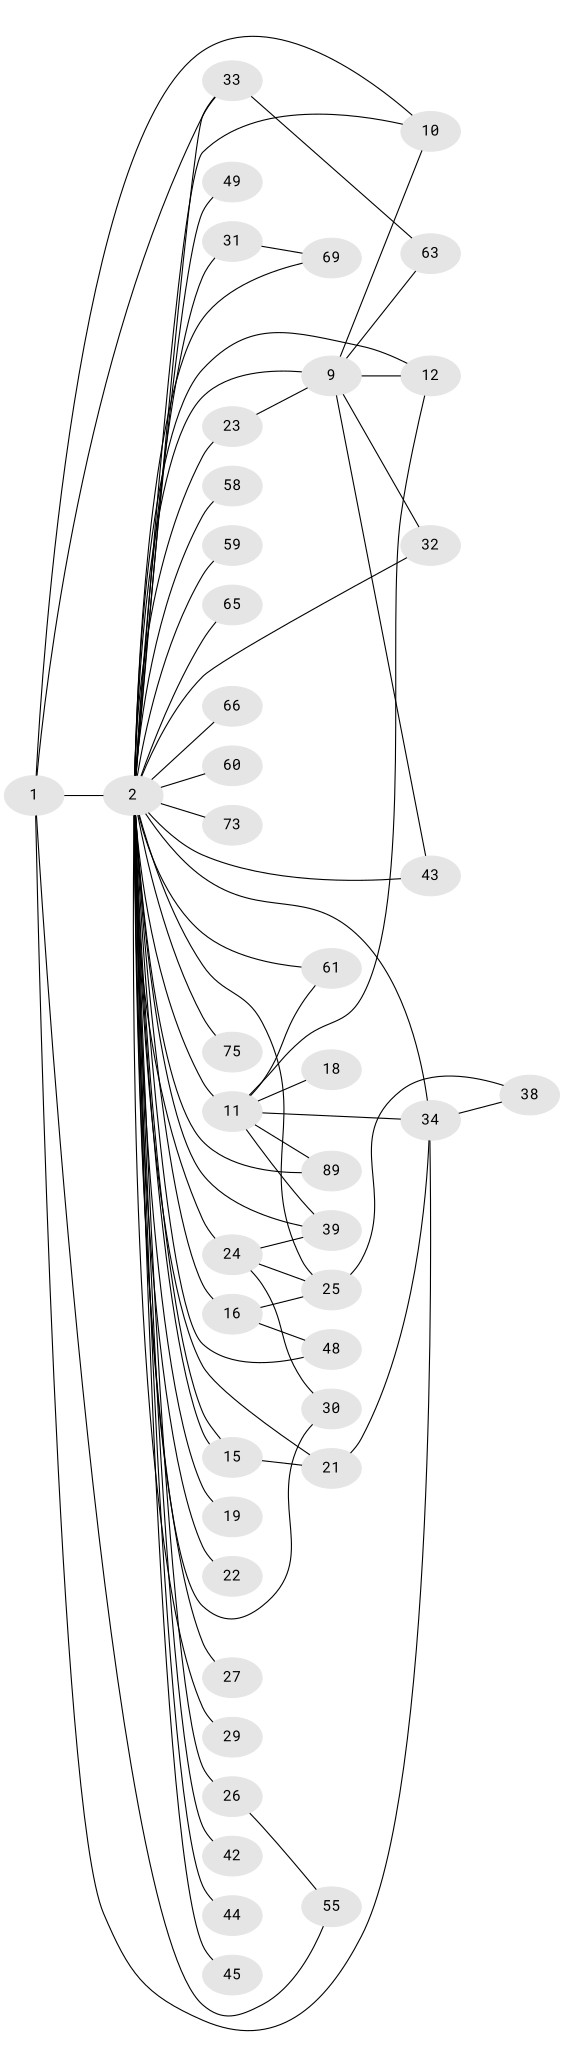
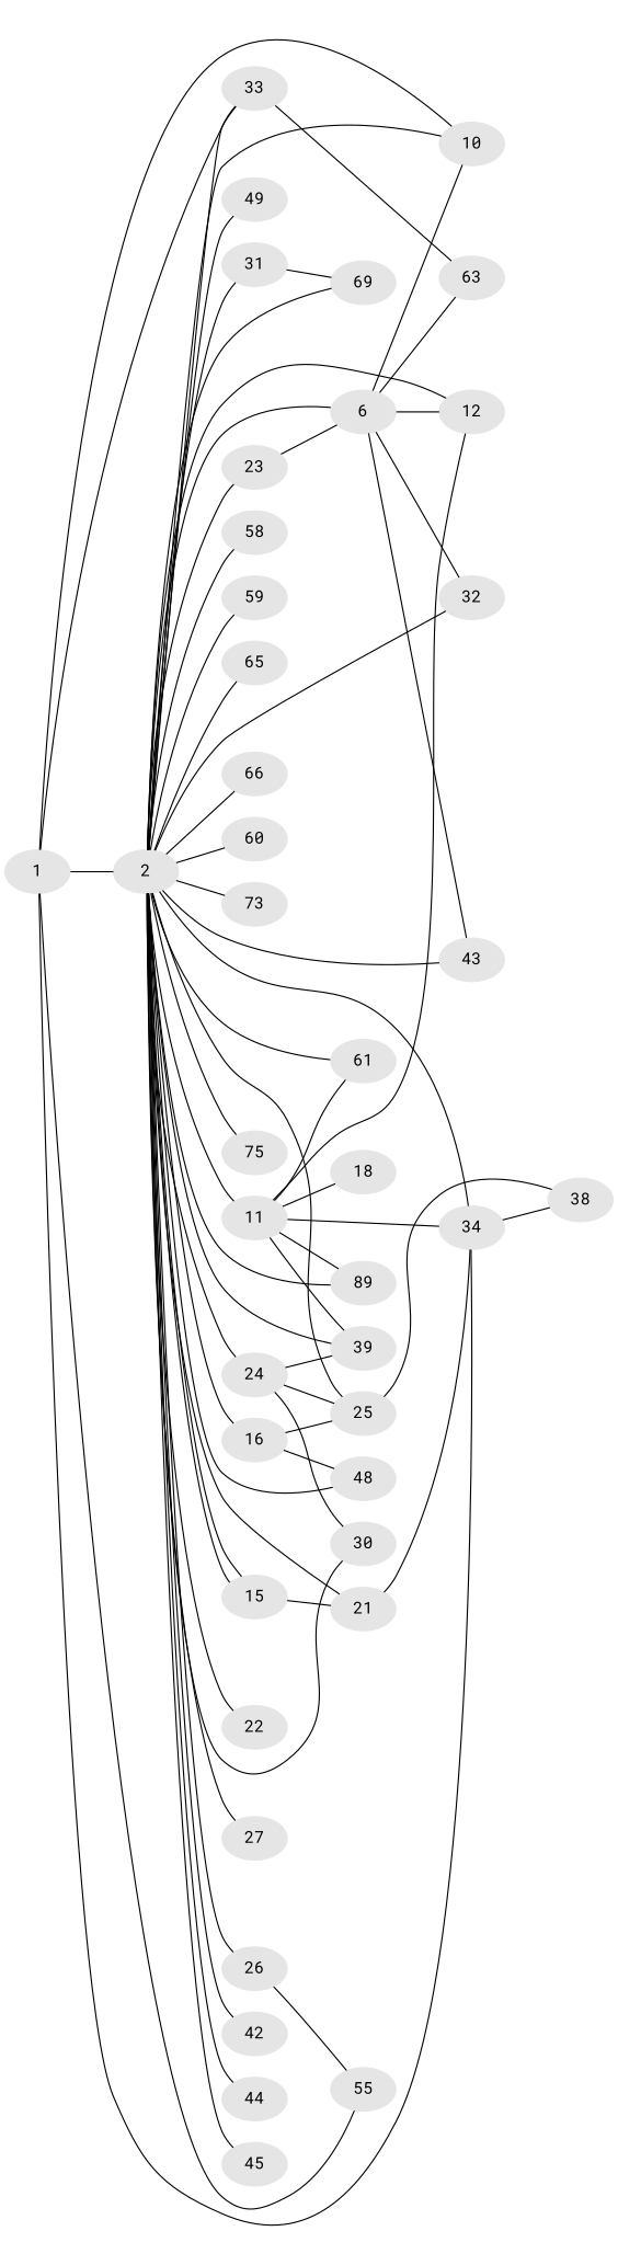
  graph {
    fontname="Roboto Mono"
    rankdir=LR
    node [color=gray90 fontname="Roboto Mono" style=filled]
    edge [fontname="Roboto Mono"]
    1 [super="+64"]
    2 [super="+57+92+54+5+60+4+3+67+36"]
    10 [super="+46"]
    33 [super="+50"]
    34 [super="+79+40"]
    55
-   9 [super="+20+71+77+74"]
+   9 [super="+20+71+77+74" label=6]
    11
    12
    15
    16
-   19
    21
    22
    23
    24 [super="+85+47"]
    25
    26
    27
-   29
    30 [super="+56"]
    31 [super="+51"]
    32
    42
    43 [super="+97"]
    44
    45
    48
    49
    58
    59
    61
    65
    66
    n35 [label=60]
    69
    73
    75
    89
    39
    63
    38
    18
    1 -- 2 [weight=9]
    1 -- 10
    1 -- 33
    1 -- 34
    1 -- 55
    2 -- 10 [weight=10]
    2 -- 33 [weight=4]
    2 -- 34 [weight=3]
    2 -- 9 [weight=14]
    2 -- 11 [weight=3]
    2 -- 12
    2 -- 15
    2 -- 15
    2 -- 16 [weight=2]
-   2 -- 19 [weight=2]
    2 -- 21 [weight=2]
    2 -- 22 [weight=3]
    2 -- 23 [weight=2]
    2 -- 24 [weight=5]
    2 -- 25 [weight=2]
    2 -- 26 [weight=3]
    2 -- 27 [weight=2]
-   2 -- 29 [weight=2]
    2 -- 30 [weight=2]
    2 -- 31 [weight=5]
    2 -- 32
    2 -- 42 [weight=2]
    2 -- 43 [weight=2]
    2 -- 44 [weight=3]
    2 -- 45 [weight=2]
    2 -- 48
    2 -- 49 [weight=2]
    2 -- 58 [weight=2]
    2 -- 59 [weight=2]
    2 -- 61
    2 -- 65 [weight=2]
    2 -- 66 [weight=2]
    2 -- n35 [weight=2]
    2 -- 69
    2 -- 73 [weight=2]
    2 -- 75 [weight=2]
    2 -- 89
    2 -- 39
    33 -- 63
    34 -- 38
    9 -- 10
    9 -- 12
    9 -- 32
    9 -- 43
    9 -- 63
    11 -- 34
    11 -- 12
    11 -- 61
    11 -- 89
    11 -- 39
    11 -- 18
    15 -- 21
    16 -- 25
    16 -- 48
    21 -- 34
    23 -- 9
    24 -- 25
    24 -- 30
    24 -- 39 [weight=3]
    25 -- 38
    26 -- 55
    31 -- 69
  }
